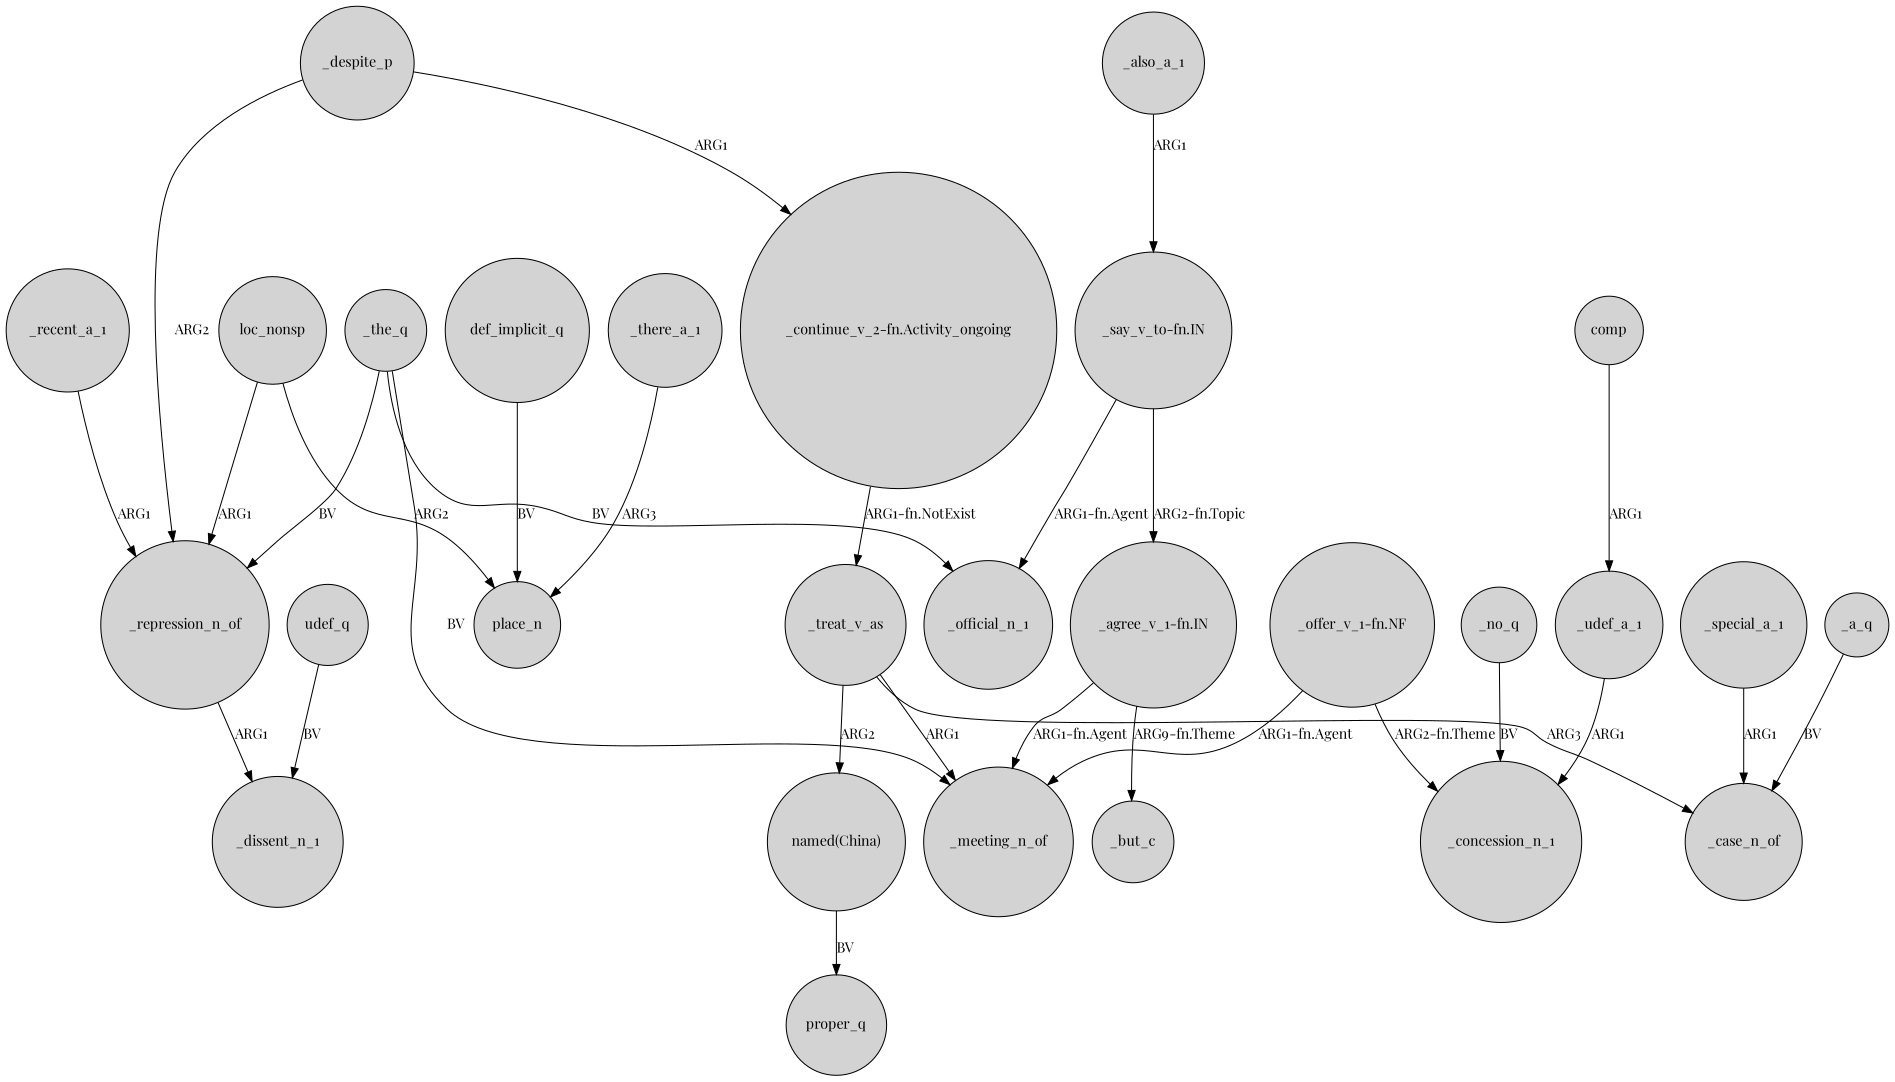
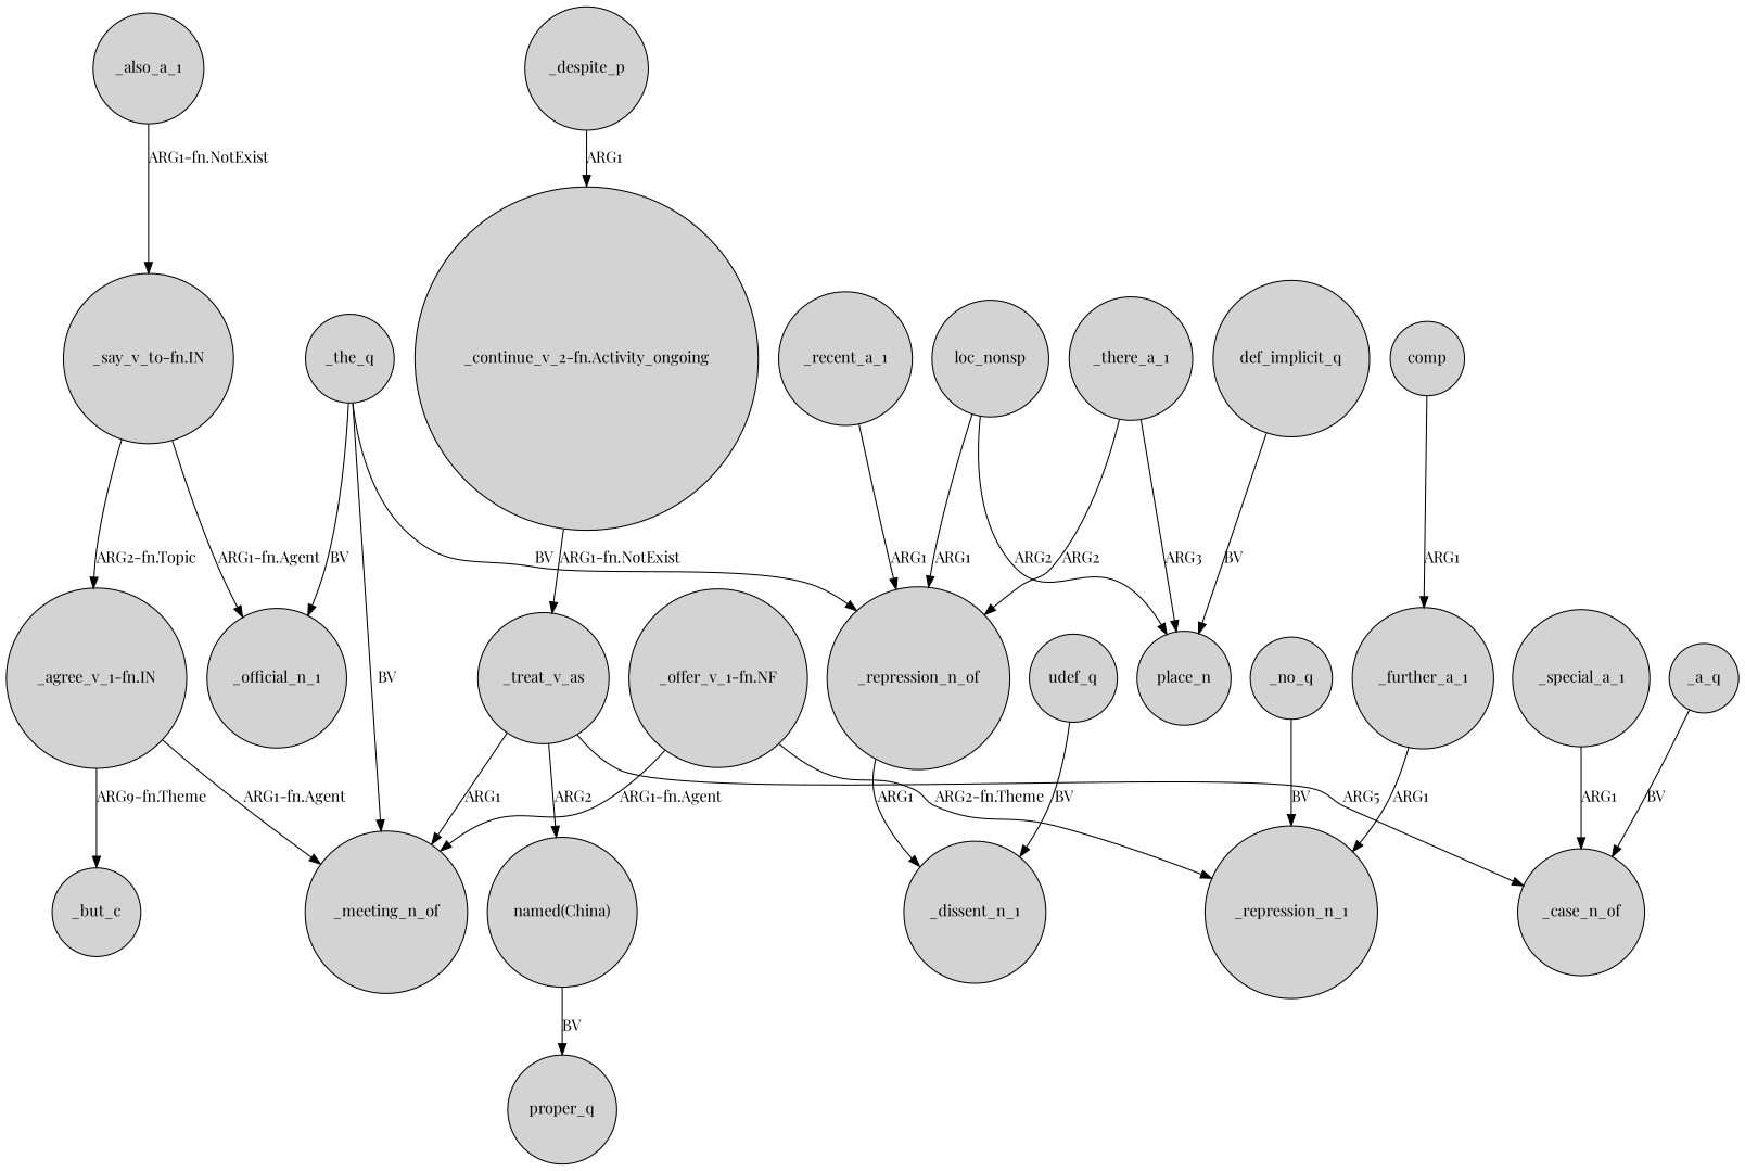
  digraph {
    fontname="Playfair Display"
    node [fontname="Playfair Display" shape=circle style=filled]
    edge [fontname="Playfair Display"]
    _despite_p
    "_continue_v_2-fn.Activity_ongoing"
    _repression_n_of
    _treat_v_as
    _dissent_n_1
    _meeting_n_of
    _case_n_of
    "named(China)"
    _the_q
    _official_n_1
    proper_q
    _also_a_1
    "_say_v_to-fn.IN"
    "_agree_v_1-fn.IN"
    _but_c
    udef_q
    _a_q
    loc_nonsp
    place_n
    "_offer_v_1-fn.NF"
-   _concession_n_1
+   _concession_n_1 [label=_repression_n_1]
    _recent_a_1
    def_implicit_q
    _no_q
-   _further_a_1 [label=_udef_a_1]
+   _further_a_1
    comp
    _special_a_1
    _there_a_1
    _despite_p -> "_continue_v_2-fn.Activity_ongoing" [label=ARG1]
-   _despite_p -> _repression_n_of [label=ARG2]
+   _there_a_1 -> _repression_n_of [label=ARG2]
    "_continue_v_2-fn.Activity_ongoing" -> _treat_v_as [label="ARG1-fn.NotExist"]
    _repression_n_of -> _dissent_n_1 [label=ARG1]
    _treat_v_as -> _meeting_n_of [label=ARG1]
-   _treat_v_as -> _case_n_of [label=ARG3]
+   _treat_v_as -> _case_n_of [label=ARG5]
    _treat_v_as -> "named(China)" [label=ARG2]
    "named(China)" -> proper_q [label=BV]
    _the_q -> _repression_n_of [label=BV]
    _the_q -> _meeting_n_of [label=BV]
    _the_q -> _official_n_1 [label=BV]
-   _also_a_1 -> "_say_v_to-fn.IN" [label=ARG1]
+   _also_a_1 -> "_say_v_to-fn.IN" [label="ARG1-fn.NotExist"]
    "_say_v_to-fn.IN" -> _official_n_1 [label="ARG1-fn.Agent"]
    "_say_v_to-fn.IN" -> "_agree_v_1-fn.IN" [label="ARG2-fn.Topic"]
    "_agree_v_1-fn.IN" -> _meeting_n_of [label="ARG1-fn.Agent"]
    "_agree_v_1-fn.IN" -> _but_c [label="ARG9-fn.Theme"]
    udef_q -> _dissent_n_1 [label=BV]
    _a_q -> _case_n_of [label=BV]
    loc_nonsp -> _repression_n_of [label=ARG1]
    loc_nonsp -> place_n [label=ARG2]
    "_offer_v_1-fn.NF" -> _meeting_n_of [label="ARG1-fn.Agent"]
    "_offer_v_1-fn.NF" -> _concession_n_1 [label="ARG2-fn.Theme"]
    _recent_a_1 -> _repression_n_of [label=ARG1]
    def_implicit_q -> place_n [label=BV]
    _no_q -> _concession_n_1 [label=BV]
    _further_a_1 -> _concession_n_1 [label=ARG1]
    comp -> _further_a_1 [label=ARG1]
    _special_a_1 -> _case_n_of [label=ARG1]
    _there_a_1 -> place_n [label=ARG3]
  }
